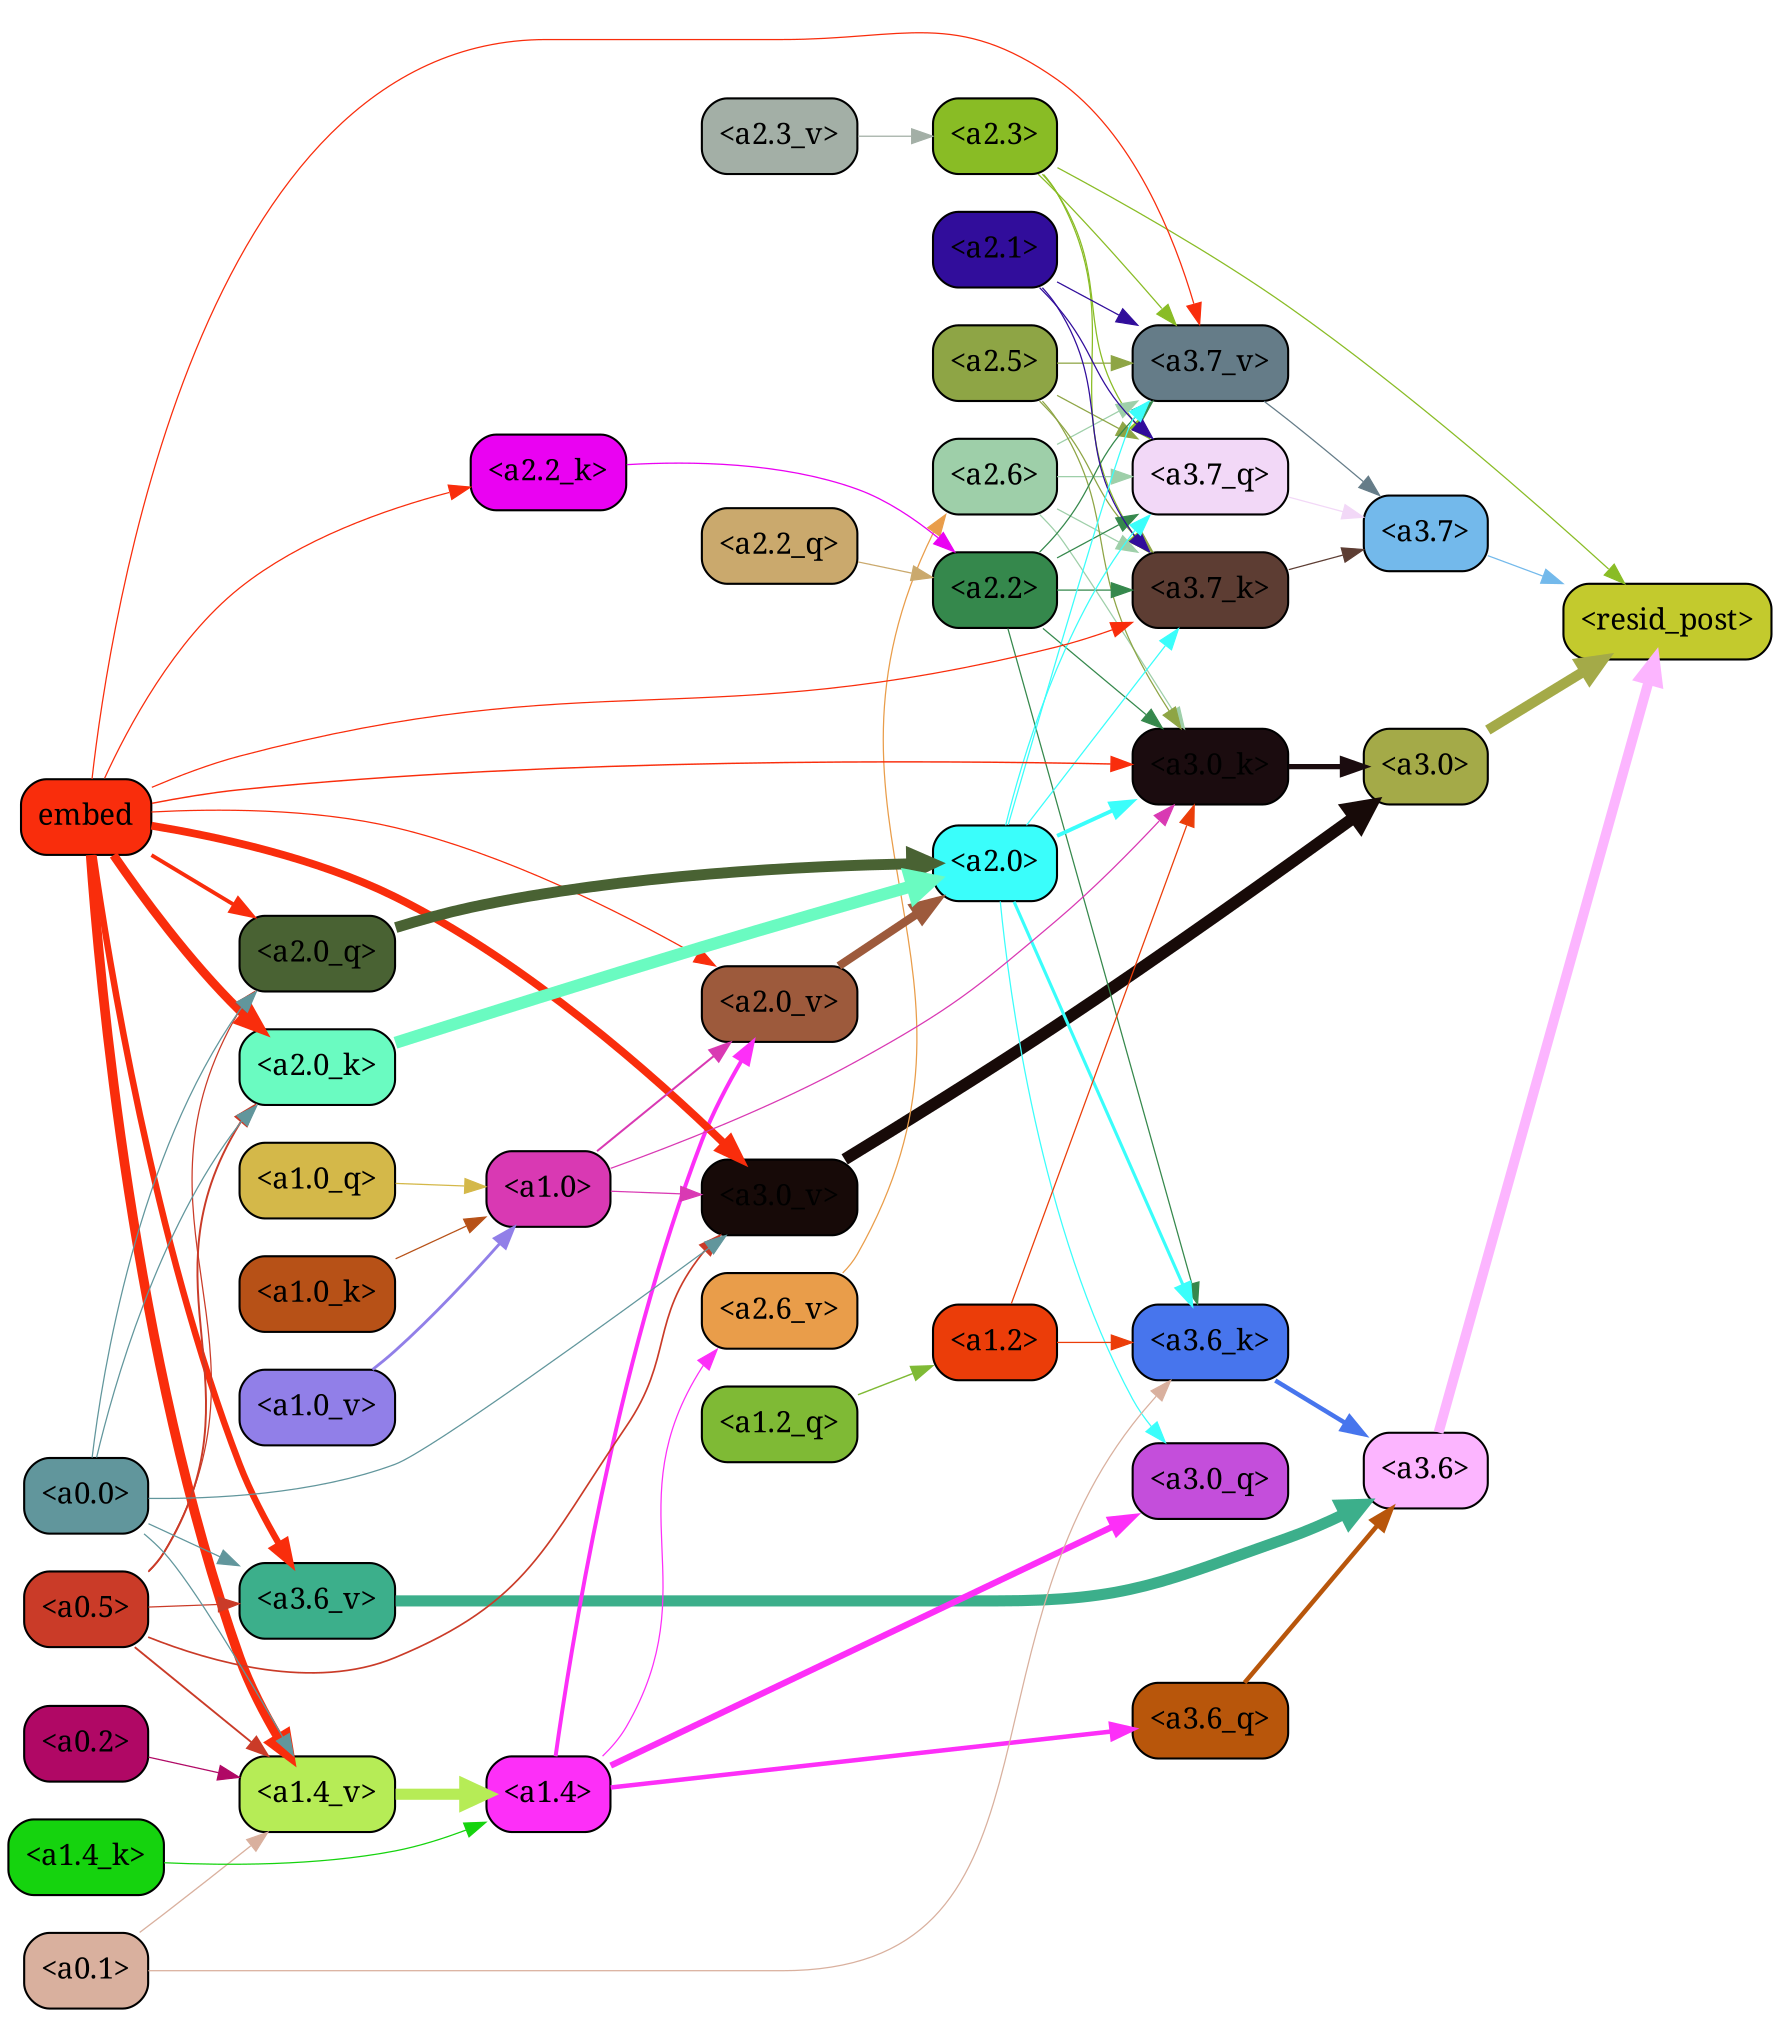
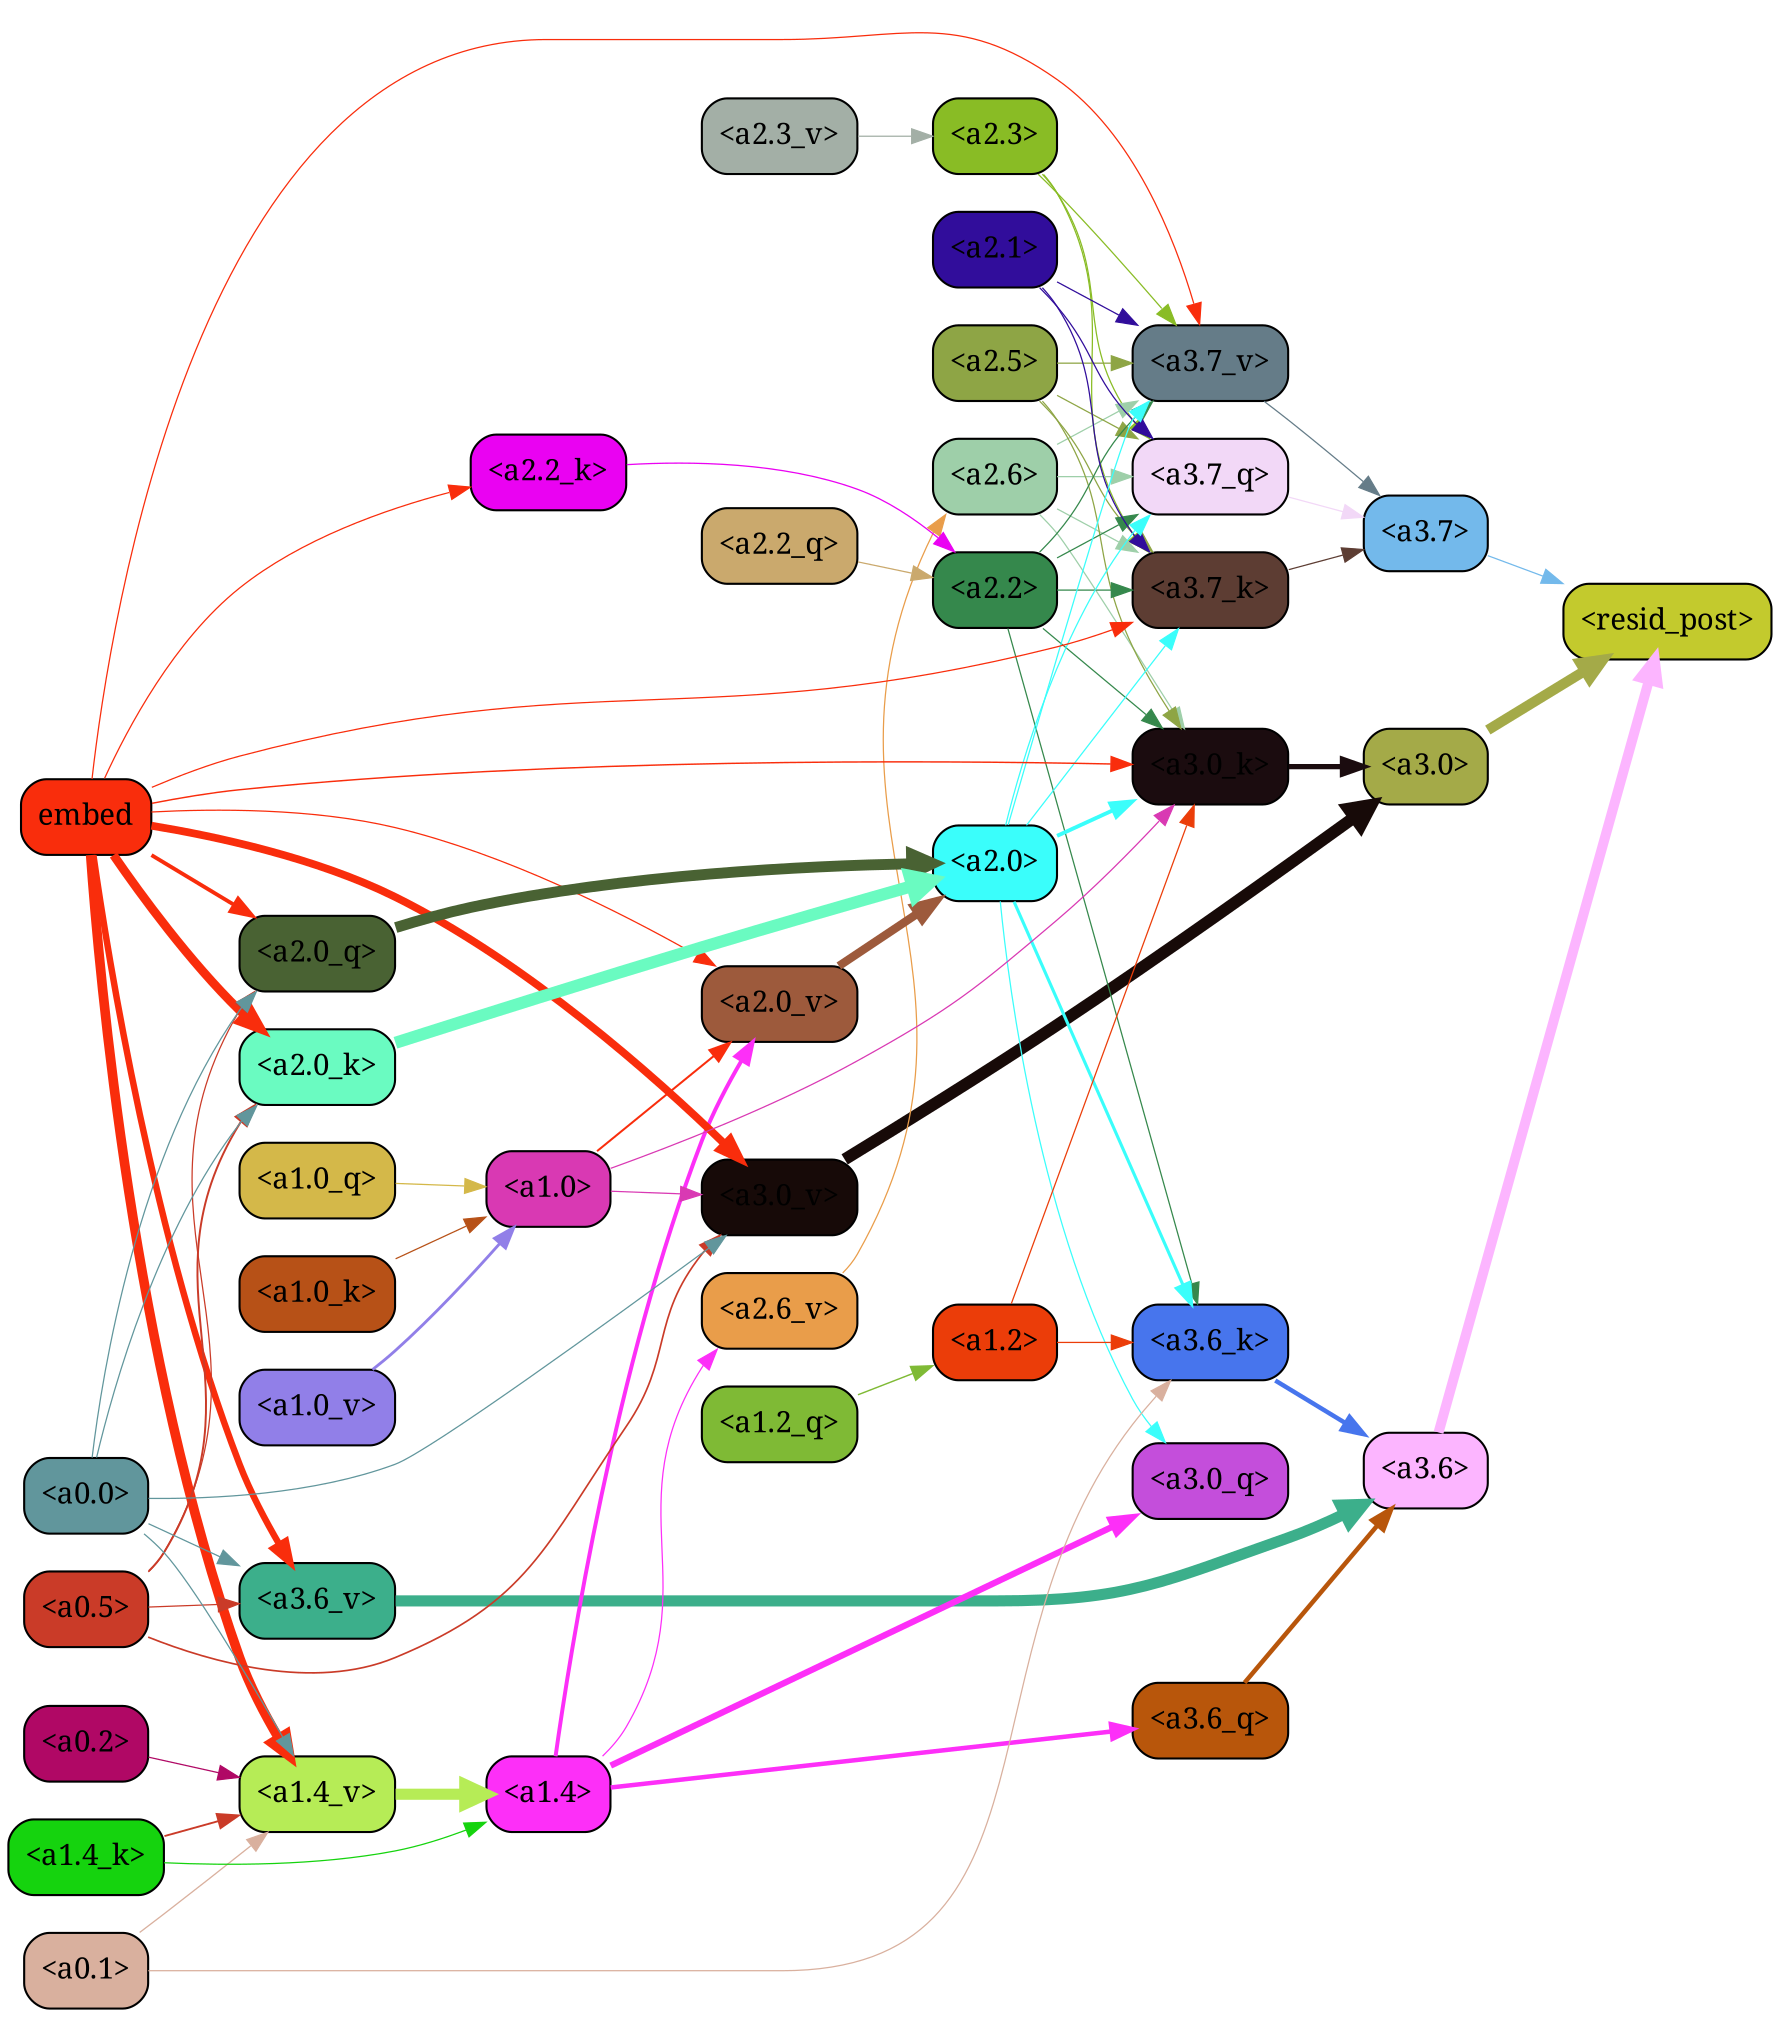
  strict digraph {
    fontname="Noto Serif"
    rankdir=LR
    splines=true
    node [color=black fontname="Noto Serif" shape=box style="filled, rounded"]
    edge [color="#f92d0c" fontname="Noto Serif" penwidth=0.6]
    "<a3.7>" [fillcolor="#73b9eb"]
    "<resid_post>" [fillcolor="#c3ca2d"]
    "<a3.6>" [fillcolor="#fcb5ff"]
    "<a3.0>" [fillcolor="#a4aa48"]
    "<a2.3>" [fillcolor="#89bc25"]
    "<a3.7_q>" [fillcolor="#f2d8f7"]
    "<a3.7_k>" [fillcolor="#5d3d33"]
    "<a3.7_v>" [fillcolor="#657c88"]
    "<a3.6_q>" [fillcolor="#b8560b"]
    "<a3.0_q>" [fillcolor="#c44edb"]
    "<a3.6_k>" [fillcolor="#4775ed"]
    "<a3.0_k>" [fillcolor="#1b0c0f"]
    "<a3.6_v>" [fillcolor="#3caf8b"]
    "<a3.0_v>" [fillcolor="#170a08"]
    "<a2.6>" [fillcolor="#9ecfa9"]
    "<a2.5>" [fillcolor="#8ea545"]
    "<a2.2>" [fillcolor="#35884c"]
    "<a2.1>" [fillcolor="#310d9b"]
    "<a2.0>" [fillcolor="#3afefb"]
    "<a1.4>" [fillcolor="#fd2ff8"]
    "<a2.6_v>" [fillcolor="#e99d4a"]
    "<a2.0_v>" [fillcolor="#9d5a3c"]
    embed [fillcolor="#f92d0c"]
    "<a2.0_q>" [fillcolor="#496233"]
    "<a2.2_k>" [fillcolor="#ea02f2"]
    "<a2.0_k>" [fillcolor="#6afbc1"]
    "<a1.4_v>" [fillcolor="#b6ec56"]
    "<a1.2>" [fillcolor="#eb3d09"]
    "<a0.1>" [fillcolor="#d9b09e"]
    "<a1.0>" [fillcolor="#d939b3"]
    "<a0.5>" [fillcolor="#ca3b28"]
    "<a0.0>" [fillcolor="#61969c"]
    "<a2.2_q>" [fillcolor="#caa96d"]
    "<a2.3_v>" [fillcolor="#a3afa6"]
    "<a1.2_q>" [fillcolor="#7fba35"]
    "<a1.0_q>" [fillcolor="#d4b849"]
    "<a1.4_k>" [fillcolor="#15d30e"]
    "<a1.0_k>" [fillcolor="#b75117"]
    "<a1.0_v>" [fillcolor="#917fe8"]
    "<a0.2>" [fillcolor="#b00865"]
    "<a3.7>" -> "<resid_post>" [color="#73b9eb"]
    "<a3.6>" -> "<resid_post>" [color="#fcb5ff" penwidth=4.752790808677673]
    "<a3.0>" -> "<resid_post>" [color="#a4aa48" penwidth=4.897669434547424]
-   "<a2.3>" -> "<resid_post>" [color="#89bc25"]
    "<a2.3>" -> "<a3.7_q>" [color="#89bc25"]
    "<a2.3>" -> "<a3.7_k>" [color="#89bc25"]
    "<a2.3>" -> "<a3.7_v>" [color="#89bc25"]
    "<a3.7_q>" -> "<a3.7>" [color="#f2d8f7"]
    "<a3.7_k>" -> "<a3.7>" [color="#5d3d33"]
    "<a3.7_v>" -> "<a3.7>" [color="#657c88"]
    "<a3.6_q>" -> "<a3.6>" [color="#b8560b" penwidth=2.160832464694977]
    "<a3.6_k>" -> "<a3.6>" [color="#4775ed" penwidth=2.13908451795578]
    "<a3.0_k>" -> "<a3.0>" [color="#1b0c0f" penwidth=2.520303964614868]
    "<a3.6_v>" -> "<a3.6>" [color="#3caf8b" penwidth=5.297133803367615]
    "<a3.0_v>" -> "<a3.0>" [color="#170a08" penwidth=5.680712580680847]
    "<a2.6>" -> "<a3.7_q>" [color="#9ecfa9"]
    "<a2.6>" -> "<a3.7_k>" [color="#9ecfa9"]
    "<a2.6>" -> "<a3.7_v>" [color="#9ecfa9"]
    "<a2.6>" -> "<a3.0_k>" [color="#9ecfa9"]
    "<a2.5>" -> "<a3.7_q>" [color="#8ea545"]
    "<a2.5>" -> "<a3.7_k>" [color="#8ea545"]
    "<a2.5>" -> "<a3.7_v>" [color="#8ea545"]
    "<a2.5>" -> "<a3.0_k>" [color="#8ea545"]
    "<a2.2>" -> "<a3.7_q>" [color="#35884c"]
    "<a2.2>" -> "<a3.7_k>" [color="#35884c"]
    "<a2.2>" -> "<a3.7_v>" [color="#35884c"]
    "<a2.2>" -> "<a3.6_k>" [color="#35884c"]
    "<a2.2>" -> "<a3.0_k>" [color="#35884c"]
    "<a2.1>" -> "<a3.7_q>" [color="#310d9b"]
    "<a2.1>" -> "<a3.7_k>" [color="#310d9b"]
    "<a2.1>" -> "<a3.7_v>" [color="#310d9b"]
    "<a2.0>" -> "<a3.7_q>" [color="#3afefb"]
    "<a2.0>" -> "<a3.7_k>" [color="#3afefb"]
    "<a2.0>" -> "<a3.7_v>" [color="#3afefb"]
    "<a2.0>" -> "<a3.0_q>" [color="#3afefb"]
    "<a2.0>" -> "<a3.6_k>" [color="#3afefb" penwidth=1.4811622872948647]
    "<a2.0>" -> "<a3.0_k>" [color="#3afefb" penwidth=1.8632715698331594]
    "<a1.4>" -> "<a3.6_q>" [color="#fd2ff8" penwidth=2.1468575447797775]
    "<a1.4>" -> "<a3.0_q>" [color="#fd2ff8" penwidth=3.0006065368652344]
    "<a1.4>" -> "<a2.6_v>" [color="#fd2ff8"]
    "<a1.4>" -> "<a2.0_v>" [color="#fd2ff8" penwidth=1.8759949803352356]
    "<a2.6_v>" -> "<a2.6>" [color="#e99d4a"]
    "<a2.0_v>" -> "<a2.0>" [color="#9d5a3c" penwidth=3.9731863737106323]
    embed -> "<a3.7_k>"
    embed -> "<a3.7_v>"
    embed -> "<a3.0_k>" [penwidth=0.691851794719696]
    embed -> "<a3.6_v>" [penwidth=3.0758190751075745]
    embed -> "<a3.0_v>" [penwidth=3.6927278637886047]
    embed -> "<a2.0_v>"
    embed -> "<a2.0_q>" [penwidth=1.8617419600486755]
    embed -> "<a2.2_k>"
    embed -> "<a2.0_k>" [penwidth=4.189224064350128]
    embed -> "<a1.4_v>" [penwidth=4.585226953029633]
    "<a2.0_q>" -> "<a2.0>" [color="#496233" penwidth=5.1847569942474365]
    "<a2.2_k>" -> "<a2.2>" [color="#ea02f2" penwidth=0.6149471998214722]
    "<a2.0_k>" -> "<a2.0>" [color="#6afbc1" penwidth=5.773491740226746]
    "<a1.4_v>" -> "<a1.4>" [color="#b6ec56" penwidth=5.299546539783478]
    "<a1.2>" -> "<a3.6_k>" [color="#eb3d09"]
    "<a1.2>" -> "<a3.0_k>" [color="#eb3d09"]
    "<a0.1>" -> "<a3.6_k>" [color="#d9b09e"]
    "<a0.1>" -> "<a1.4_v>" [color="#d9b09e" penwidth=0.6243228018283844]
    "<a1.0>" -> "<a3.0_k>" [color="#d939b3"]
    "<a1.0>" -> "<a3.0_v>" [color="#d939b3"]
-   "<a1.0>" -> "<a2.0_v>" [color="#d939b3" penwidth=0.9620223194360733]
+   "<a1.0>" -> "<a2.0_v>" [penwidth=0.9620223194360733]
    "<a0.5>" -> "<a3.6_v>" [color="#ca3b28"]
    "<a0.5>" -> "<a3.0_v>" [color="#ca3b28" penwidth=0.8028683364391327]
    "<a0.5>" -> "<a2.0_q>" [color="#ca3b28"]
    "<a0.5>" -> "<a2.0_k>" [color="#ca3b28" penwidth=0.9350990951061249]
-   "<a0.5>" -> "<a1.4_v>" [color="#ca3b28" penwidth=0.9007003456354141]
+   "<a1.4_k>" -> "<a1.4_v>" [color="#ca3b28" penwidth=0.9007003456354141]
    "<a0.0>" -> "<a3.6_v>" [color="#61969c"]
    "<a0.0>" -> "<a3.0_v>" [color="#61969c"]
    "<a0.0>" -> "<a2.0_q>" [color="#61969c"]
    "<a0.0>" -> "<a2.0_k>" [color="#61969c"]
    "<a0.0>" -> "<a1.4_v>" [color="#61969c"]
    "<a2.2_q>" -> "<a2.2>" [color="#caa96d"]
    "<a2.3_v>" -> "<a2.3>" [color="#a3afa6"]
    "<a1.2_q>" -> "<a1.2>" [color="#7fba35" penwidth=0.6863181293010712]
    "<a1.0_q>" -> "<a1.0>" [color="#d4b849"]
    "<a1.4_k>" -> "<a1.4>" [color="#15d30e"]
    "<a1.0_k>" -> "<a1.0>" [color="#b75117"]
    "<a1.0_v>" -> "<a1.0>" [color="#917fe8" penwidth=1.3690393567085266]
    "<a0.2>" -> "<a1.4_v>" [color="#b00865"]
  }
